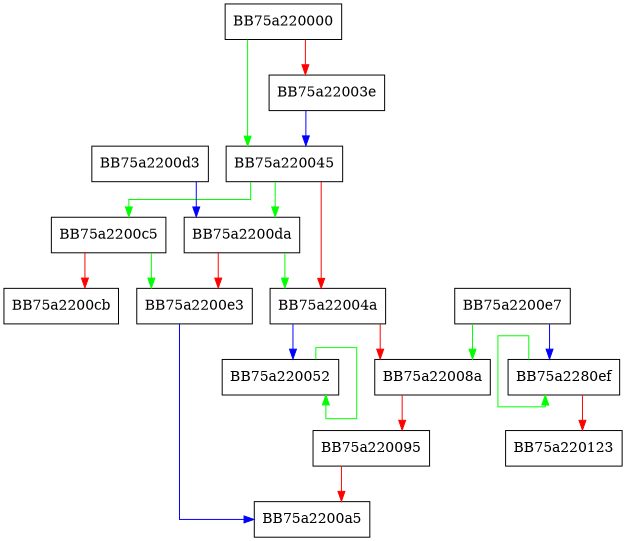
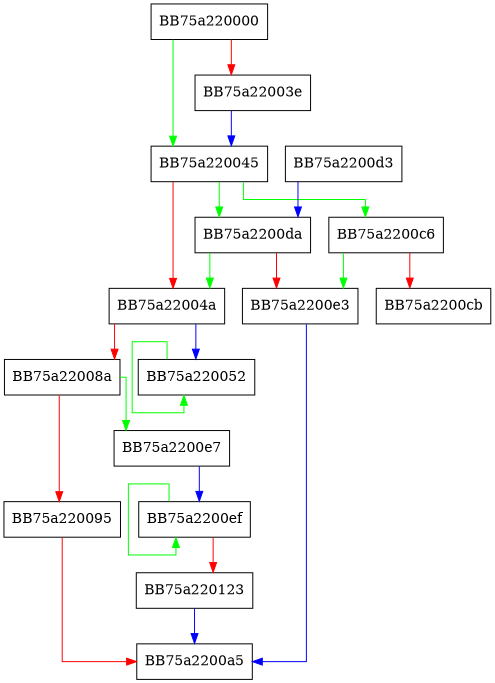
  digraph {
    splines=ortho
    node [shape=box]
    edge [color=green]
    BB75a220000
    BB75a220045
    BB75a22003e
-   BB75a2200c6 [label=BB75a2200c5]
+   BB75a2200c6
    BB75a22004a
    BB75a2200da
    BB75a2200e3
    BB75a2200cb
    BB75a220052
    BB75a22008a
    BB75a2200a5
    BB75a2200e7
    BB75a220095
-   BB75a2200ef [label=BB75a2280ef]
+   BB75a2200ef
    BB75a220123
    BB75a2200d3
    BB75a220000 -> BB75a220045
    BB75a220000 -> BB75a22003e [color=red]
    BB75a220045 -> BB75a2200c6
    BB75a220045 -> BB75a22004a [color=red]
    BB75a220045 -> BB75a2200da
    BB75a22003e -> BB75a220045 [color=blue]
    BB75a2200c6 -> BB75a2200e3
    BB75a2200c6 -> BB75a2200cb [color=red]
    BB75a22004a -> BB75a220052 [color=blue]
    BB75a22004a -> BB75a22008a [color=red]
    BB75a2200da -> BB75a22004a
    BB75a2200da -> BB75a2200e3 [color=red]
    BB75a2200e3 -> BB75a2200a5 [color=blue]
    BB75a220052 -> BB75a220052
-   BB75a2200e7 -> BB75a22008a
+   BB75a22008a -> BB75a2200e7
    BB75a22008a -> BB75a220095 [color=red]
    BB75a2200e7 -> BB75a2200ef [color=blue]
    BB75a220095 -> BB75a2200a5 [color=red]
    BB75a2200ef -> BB75a2200ef
    BB75a2200ef -> BB75a220123 [color=red]
+   BB75a220123 -> BB75a2200a5 [color=blue]
    BB75a2200d3 -> BB75a2200da [color=blue]
  }
